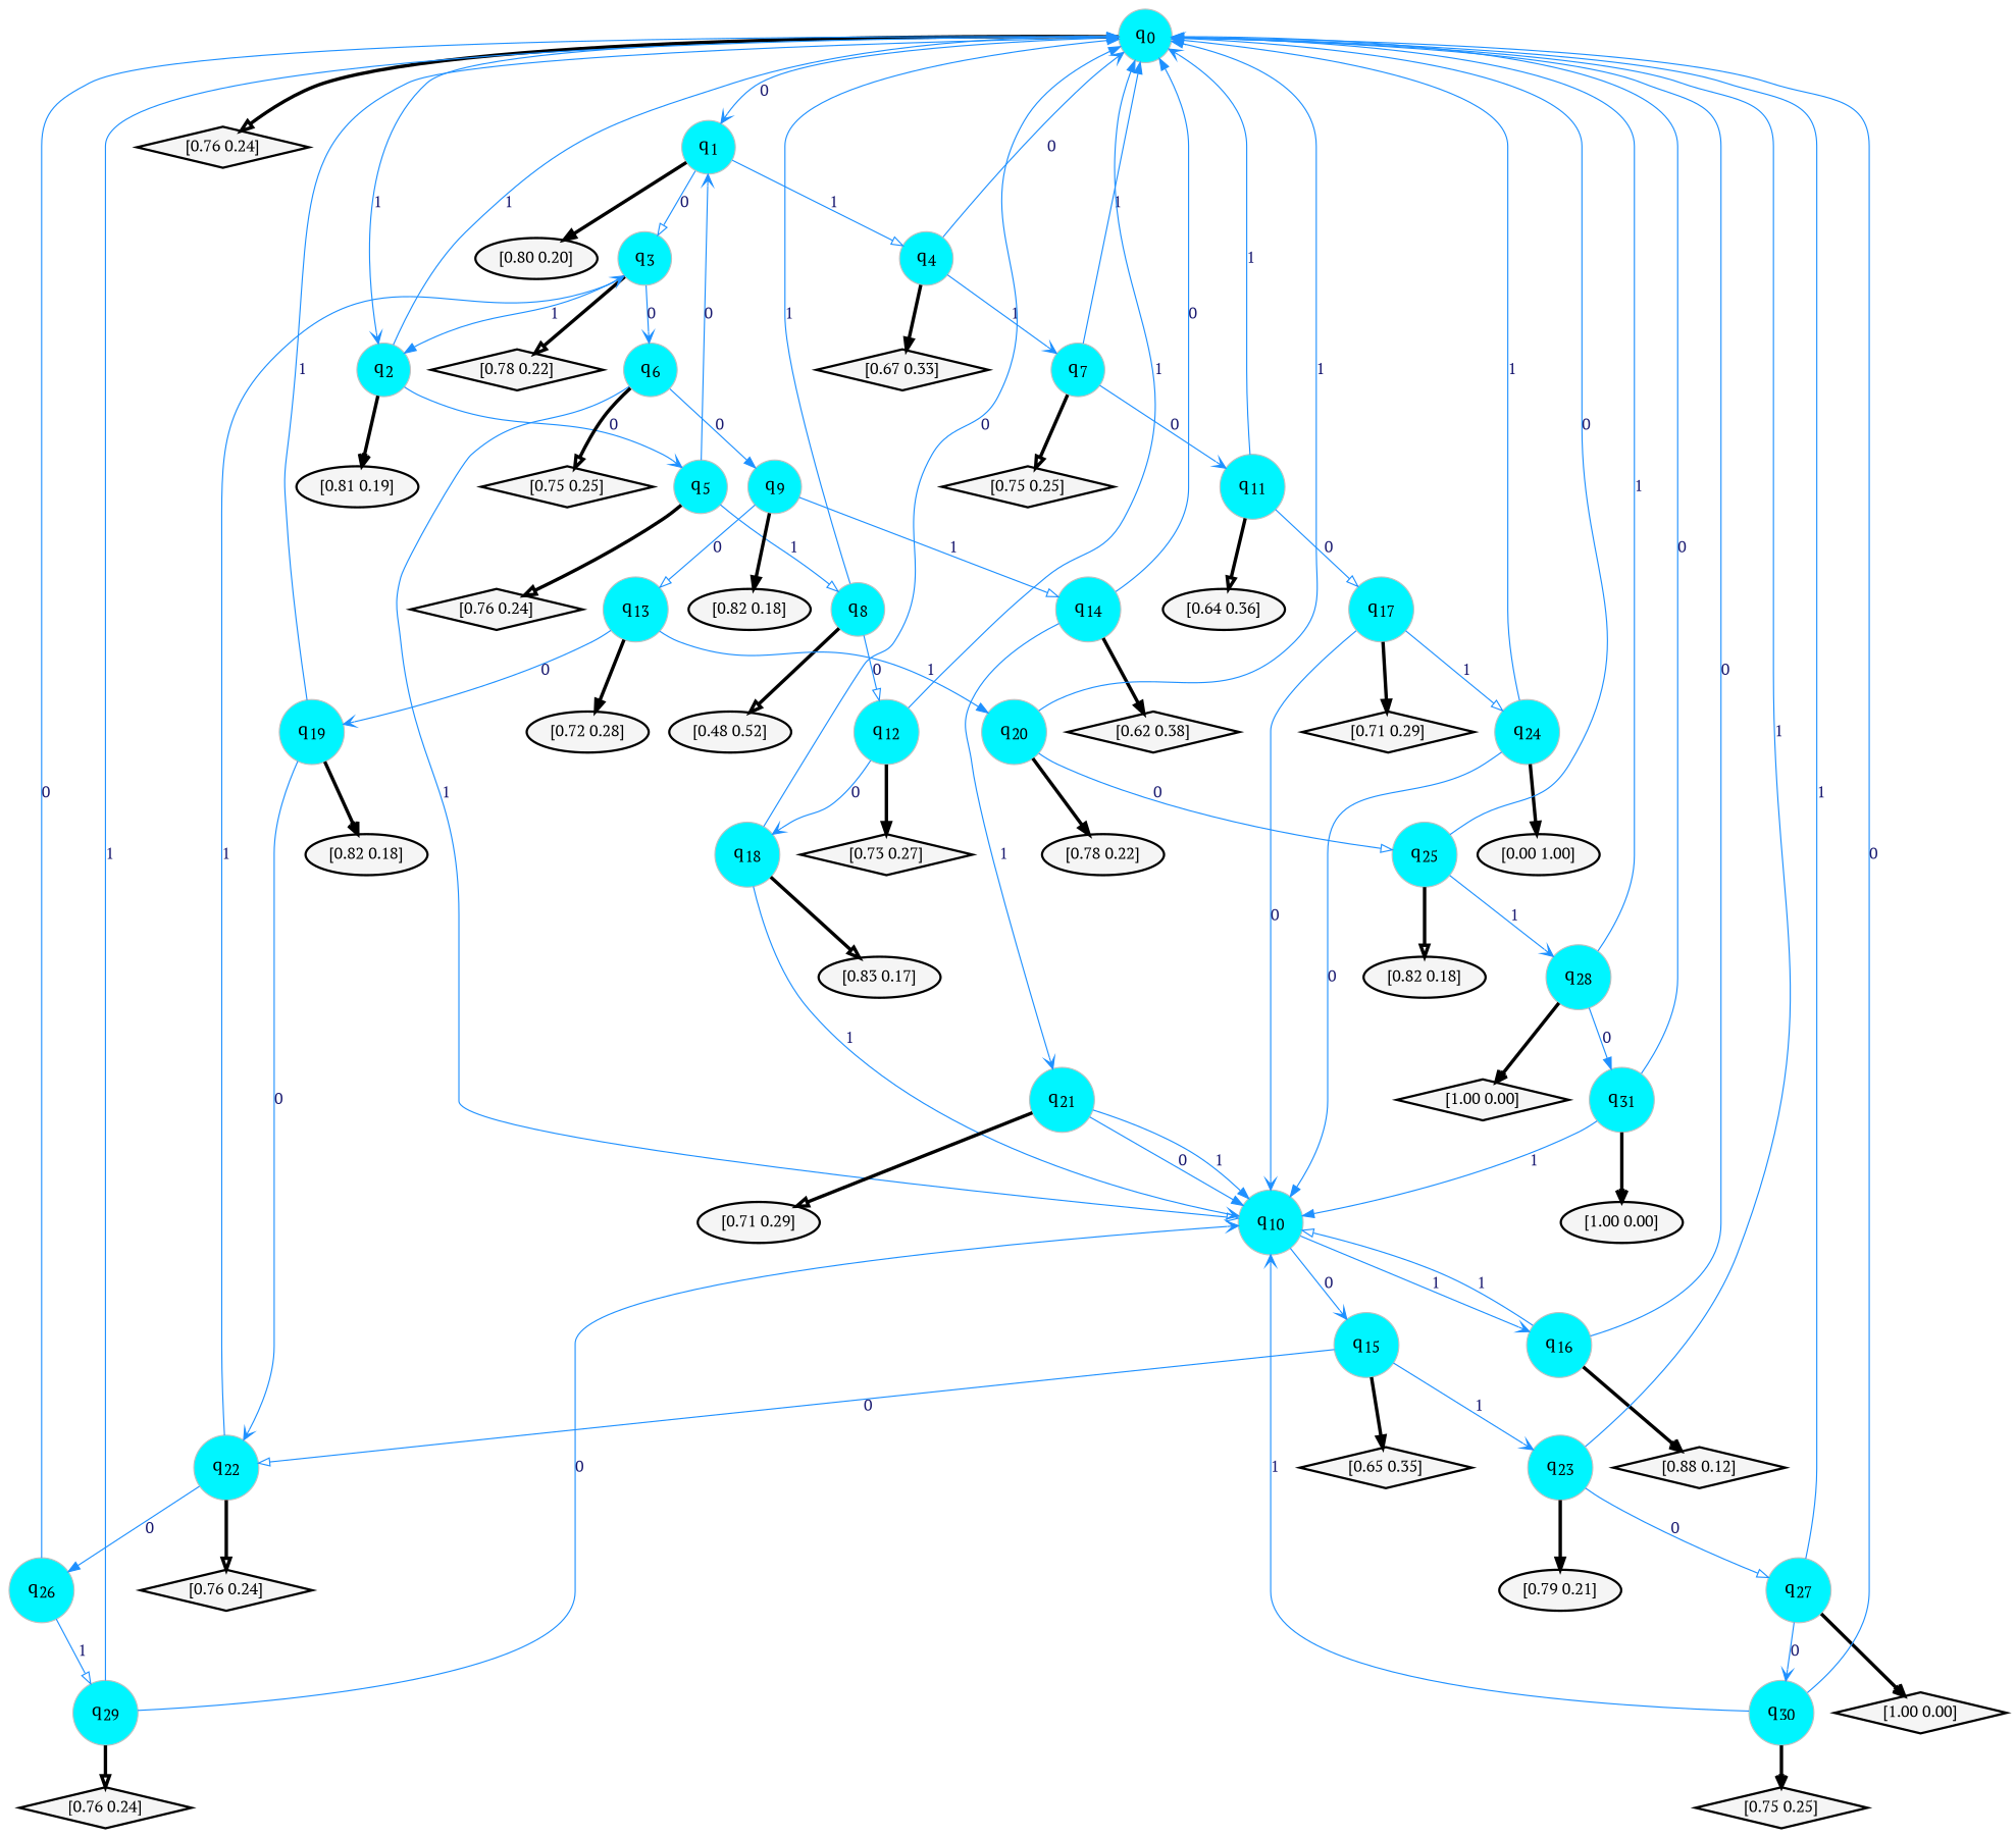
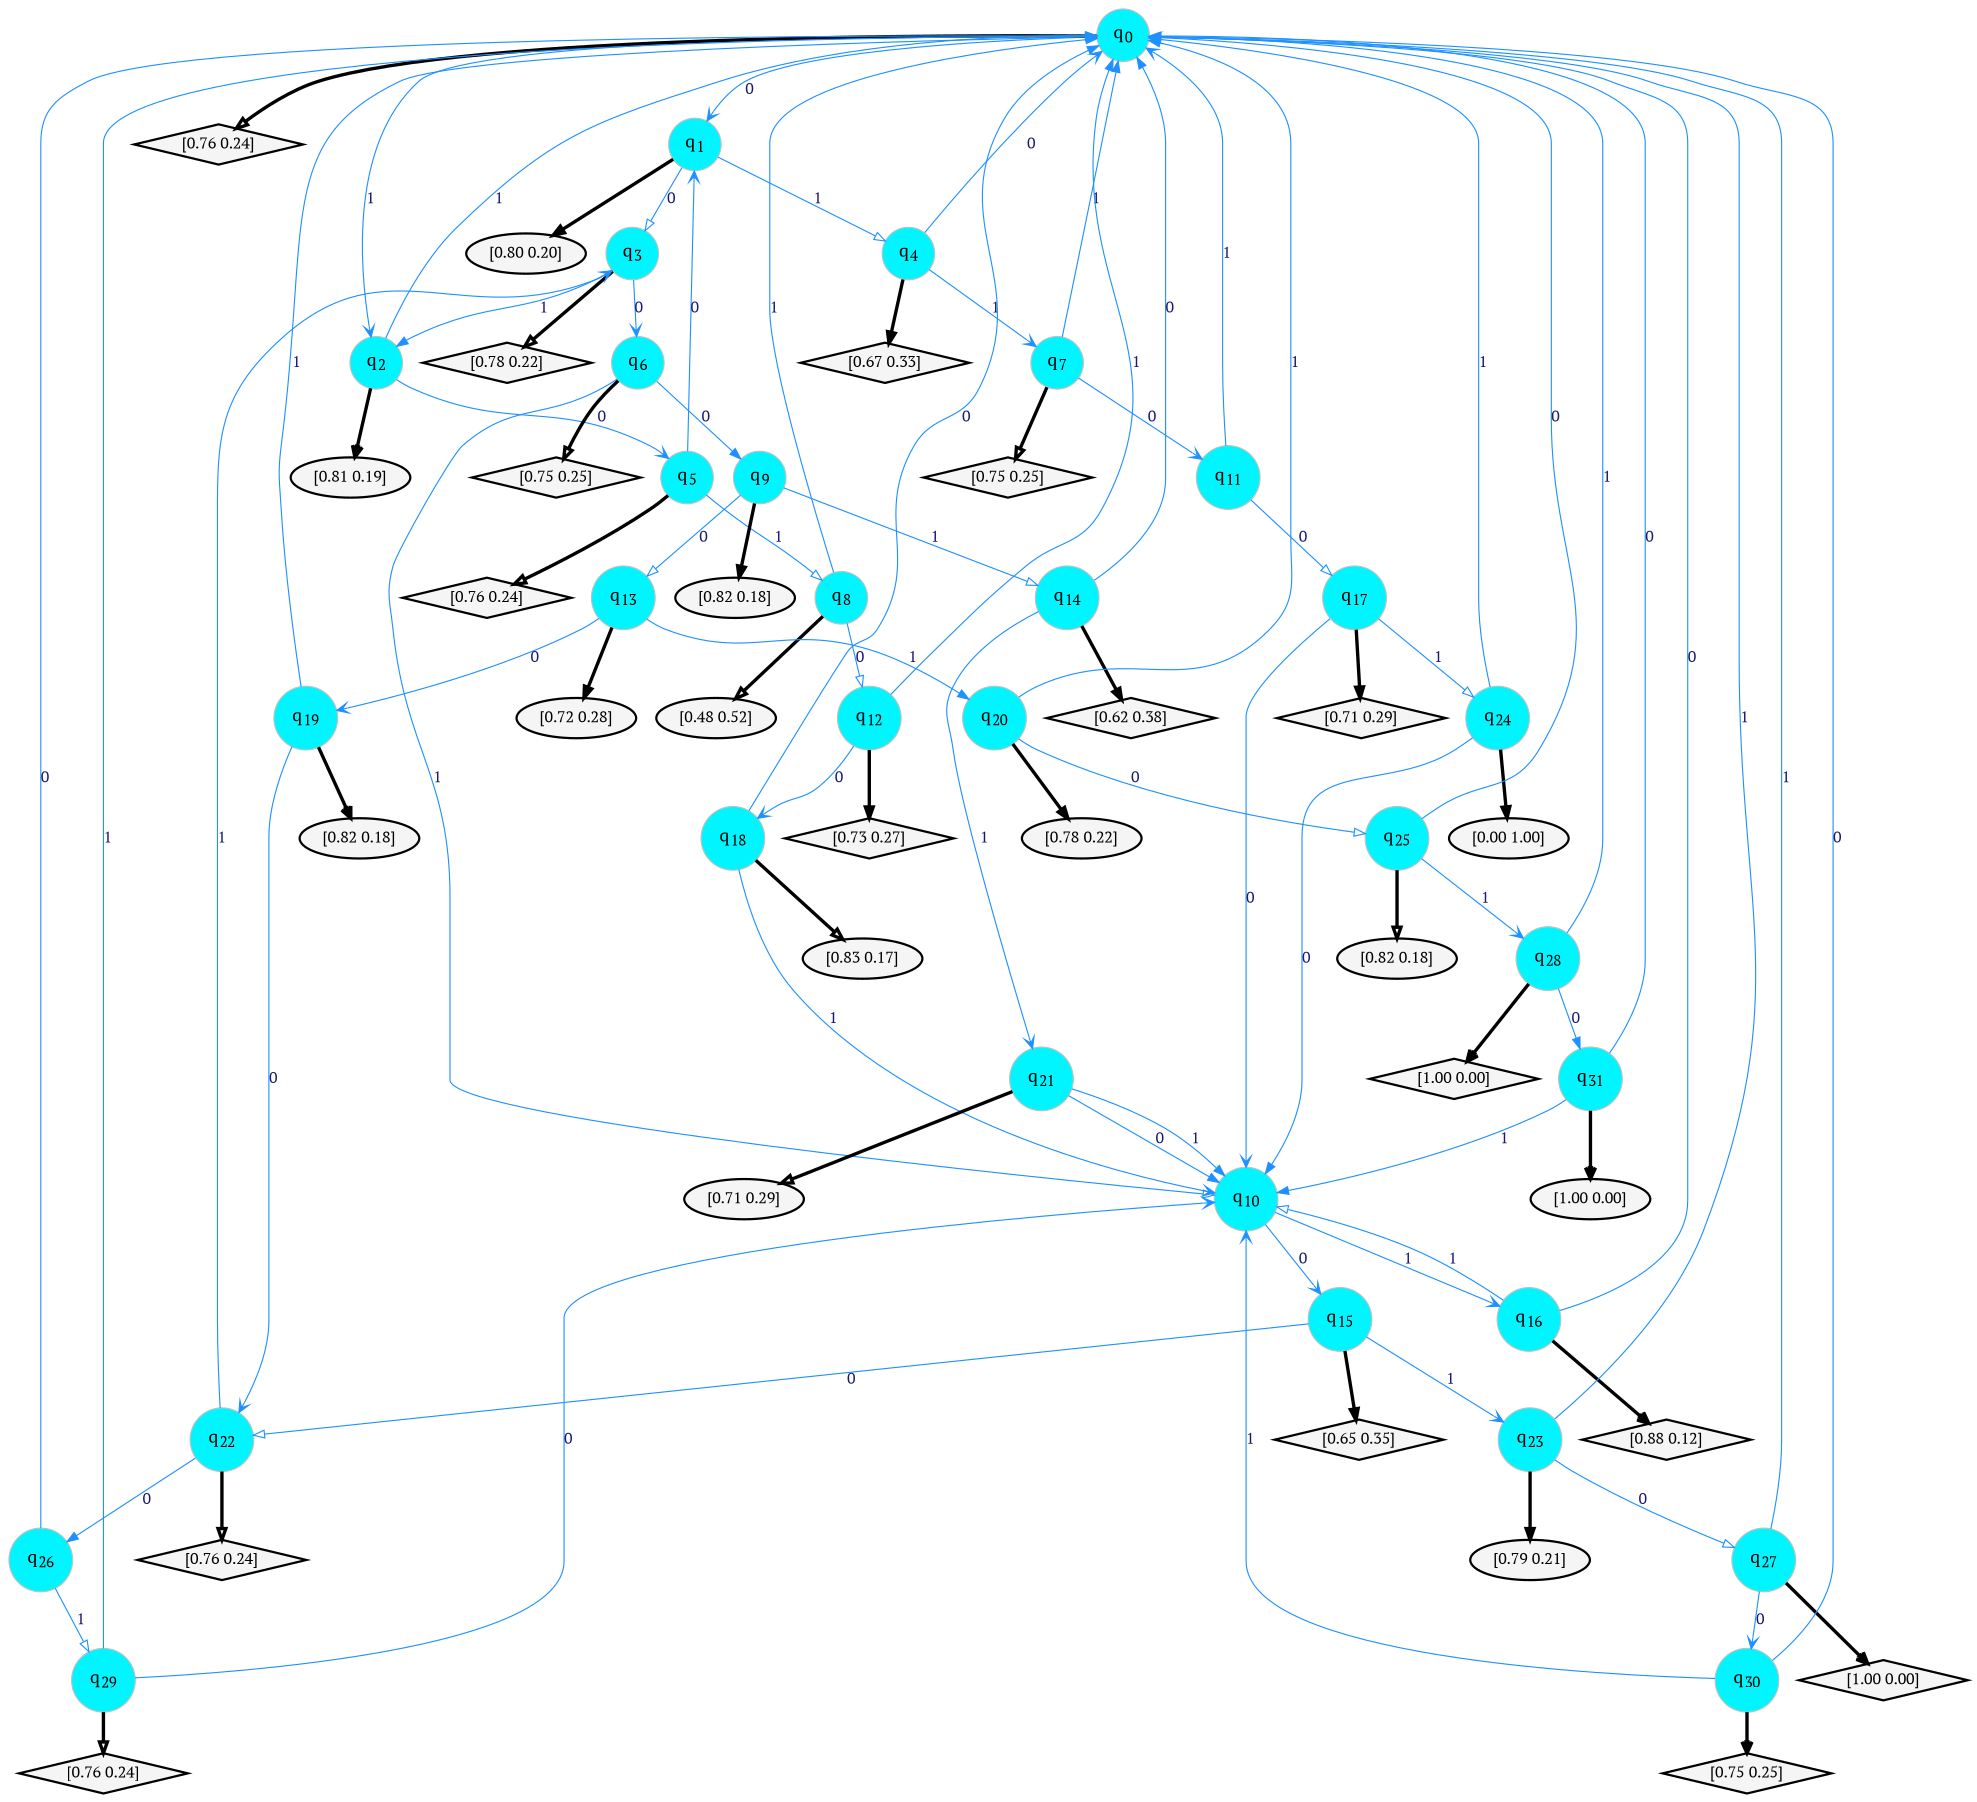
  digraph {
    fontname="PT Serif"
    rankdir=TD
    node [color=gray fillcolor=turquoise1 fontcolor=black fontname="PT Serif" fontsize=16 fontweight=bold shape=circle style=filled]
    edge [arrowhead=normal arrowsize=1 color=dodgerblue1 fontcolor=midnightblue fontname="PT Serif" fontweight=bold penwidth=1 style=solid weight=20]
    n1 [label=<q<SUB>0</SUB>>]
    n2 [label=<q<SUB>1</SUB>>]
    n3 [label=<q<SUB>2</SUB>>]
    n4 [color=black fillcolor=whitesmoke fontsize=14 label="[0.76 0.24]" penwidth=2 shape=diamond]
    n5 [label=<q<SUB>3</SUB>>]
    n6 [label=<q<SUB>4</SUB>>]
    n7 [color=black fillcolor=whitesmoke fontsize=14 label="[0.80 0.20]" penwidth=2 shape=ellipse]
    n8 [label=<q<SUB>5</SUB>>]
    n9 [color=black fillcolor=whitesmoke fontsize=14 label="[0.81 0.19]" penwidth=2 shape=ellipse]
    n10 [label=<q<SUB>6</SUB>>]
    n11 [color=black fillcolor=whitesmoke fontsize=14 label="[0.78 0.22]" penwidth=2 shape=diamond]
    n12 [label=<q<SUB>7</SUB>>]
    n13 [color=black fillcolor=whitesmoke fontsize=14 label="[0.67 0.33]" penwidth=2 shape=diamond]
    n14 [label=<q<SUB>8</SUB>>]
    n15 [color=black fillcolor=whitesmoke fontsize=14 label="[0.76 0.24]" penwidth=2 shape=diamond]
    n16 [label=<q<SUB>9</SUB>>]
    n17 [label=<q<SUB>10</SUB>>]
    n18 [color=black fillcolor=whitesmoke fontsize=14 label="[0.75 0.25]" penwidth=2 shape=diamond]
    n19 [label=<q<SUB>11</SUB>>]
    n20 [color=black fillcolor=whitesmoke fontsize=14 label="[0.75 0.25]" penwidth=2 shape=diamond]
    n21 [label=<q<SUB>12</SUB>>]
    n22 [color=black fillcolor=whitesmoke fontsize=14 label="[0.48 0.52]" penwidth=2 shape=ellipse]
    n23 [label=<q<SUB>13</SUB>>]
    n24 [label=<q<SUB>14</SUB>>]
    n25 [color=black fillcolor=whitesmoke fontsize=14 label="[0.82 0.18]" penwidth=2 shape=ellipse]
    n26 [label=<q<SUB>15</SUB>>]
    n27 [label=<q<SUB>16</SUB>>]
    n28 [label=<q<SUB>17</SUB>>]
-   n29 [color=black fillcolor=whitesmoke fontsize=14 label="[0.64 0.36]" penwidth=2 shape=ellipse]
    n30 [label=<q<SUB>18</SUB>>]
    n31 [color=black fillcolor=whitesmoke fontsize=14 label="[0.73 0.27]" penwidth=2 shape=diamond]
    n32 [label=<q<SUB>19</SUB>>]
    n33 [label=<q<SUB>20</SUB>>]
    n34 [color=black fillcolor=whitesmoke fontsize=14 label="[0.72 0.28]" penwidth=2 shape=ellipse]
    n35 [label=<q<SUB>21</SUB>>]
    n36 [color=black fillcolor=whitesmoke fontsize=14 label="[0.62 0.38]" penwidth=2 shape=diamond]
    n37 [label=<q<SUB>22</SUB>>]
    n38 [label=<q<SUB>23</SUB>>]
    n39 [color=black fillcolor=whitesmoke fontsize=14 label="[0.65 0.35]" penwidth=2 shape=diamond]
    n40 [color=black fillcolor=whitesmoke fontsize=14 label="[0.88 0.12]" penwidth=2 shape=diamond]
    n41 [label=<q<SUB>24</SUB>>]
    n42 [color=black fillcolor=whitesmoke fontsize=14 label="[0.71 0.29]" penwidth=2 shape=diamond]
    n43 [color=black fillcolor=whitesmoke fontsize=14 label="[0.83 0.17]" penwidth=2 shape=ellipse]
    n44 [color=black fillcolor=whitesmoke fontsize=14 label="[0.82 0.18]" penwidth=2 shape=ellipse]
    n45 [label=<q<SUB>25</SUB>>]
    n46 [color=black fillcolor=whitesmoke fontsize=14 label="[0.78 0.22]" penwidth=2 shape=ellipse]
    n47 [color=black fillcolor=whitesmoke fontsize=14 label="[0.71 0.29]" penwidth=2 shape=ellipse]
    n48 [label=<q<SUB>26</SUB>>]
    n49 [color=black fillcolor=whitesmoke fontsize=14 label="[0.76 0.24]" penwidth=2 shape=diamond]
    n50 [label=<q<SUB>27</SUB>>]
    n51 [color=black fillcolor=whitesmoke fontsize=14 label="[0.79 0.21]" penwidth=2 shape=ellipse]
    n52 [color=black fillcolor=whitesmoke fontsize=14 label="[0.00 1.00]" penwidth=2 shape=ellipse]
    n53 [label=<q<SUB>28</SUB>>]
    n54 [color=black fillcolor=whitesmoke fontsize=14 label="[0.82 0.18]" penwidth=2 shape=ellipse]
    n55 [label=<q<SUB>29</SUB>>]
    n56 [label=<q<SUB>30</SUB>>]
    n57 [color=black fillcolor=whitesmoke fontsize=14 label="[1.00 0.00]" penwidth=2 shape=diamond]
    n58 [label=<q<SUB>31</SUB>>]
    n59 [color=black fillcolor=whitesmoke fontsize=14 label="[1.00 0.00]" penwidth=2 shape=diamond]
    n60 [color=black fillcolor=whitesmoke fontsize=14 label="[0.76 0.24]" penwidth=2 shape=diamond]
    n61 [color=black fillcolor=whitesmoke fontsize=14 label="[0.75 0.25]" penwidth=2 shape=diamond]
    n62 [color=black fillcolor=whitesmoke fontsize=14 label="[1.00 0.00]" penwidth=2 shape=ellipse]
    n1 -> n2 [arrowhead=vee label=0]
    n1 -> n3 [arrowhead=vee label=1]
    n1 -> n4 [arrowhead=onormal color=black penwidth=3]
    n2 -> n5 [arrowhead=onormal label=0]
    n2 -> n6 [arrowhead=onormal label=1]
    n2 -> n7 [color=black penwidth=3]
    n3 -> n1 [label=1]
    n3 -> n8 [arrowhead=vee label=0]
    n3 -> n9 [arrowhead=vee color=black penwidth=3]
    n5 -> n3 [label=1]
    n5 -> n10 [arrowhead=vee label=0]
    n5 -> n11 [arrowhead=onormal color=black penwidth=3]
    n6 -> n1 [arrowhead=vee label=0]
    n6 -> n12 [arrowhead=vee label=1]
    n6 -> n13 [color=black penwidth=3]
    n8 -> n2 [arrowhead=vee label=0]
    n8 -> n14 [arrowhead=onormal label=1]
    n8 -> n15 [arrowhead=onormal color=black penwidth=3]
    n10 -> n16 [label=0]
    n10 -> n17 [arrowhead=onormal label=1]
    n10 -> n18 [arrowhead=onormal color=black penwidth=3]
    n12 -> n1 [label=1]
    n12 -> n19 [arrowhead=vee label=0]
    n12 -> n20 [arrowhead=onormal color=black penwidth=3]
    n14 -> n1 [label=1]
    n14 -> n21 [arrowhead=onormal label=0]
    n14 -> n22 [arrowhead=onormal color=black penwidth=3]
    n16 -> n23 [arrowhead=onormal label=0]
    n16 -> n24 [arrowhead=onormal label=1]
    n16 -> n25 [color=black penwidth=3]
    n17 -> n26 [arrowhead=vee label=0]
    n17 -> n27 [arrowhead=vee label=1]
    n19 -> n1 [arrowhead=vee label=1]
    n19 -> n28 [arrowhead=onormal label=0]
-   n19 -> n29 [arrowhead=onormal color=black penwidth=3]
    n21 -> n1 [label=1]
    n21 -> n30 [arrowhead=vee label=0]
    n21 -> n31 [color=black penwidth=3]
    n23 -> n32 [arrowhead=vee label=0]
    n23 -> n33 [label=1]
    n23 -> n34 [color=black penwidth=3]
    n24 -> n1 [label=0]
    n24 -> n35 [arrowhead=vee label=1]
    n24 -> n36 [color=black penwidth=3]
    n26 -> n37 [arrowhead=onormal label=0]
    n26 -> n38 [arrowhead=vee label=1]
    n26 -> n39 [color=black penwidth=3]
    n27 -> n1 [arrowhead=onormal label=0]
    n27 -> n17 [arrowhead=onormal label=1]
    n27 -> n40 [arrowhead=vee color=black penwidth=3]
    n28 -> n17 [arrowhead=vee label=0]
    n28 -> n41 [arrowhead=onormal label=1]
    n28 -> n42 [color=black penwidth=3]
    n30 -> n1 [label=0]
    n30 -> n17 [arrowhead=vee label=1]
    n30 -> n43 [arrowhead=onormal color=black penwidth=3]
    n32 -> n1 [arrowhead=onormal label=1]
    n32 -> n37 [arrowhead=vee label=0]
    n32 -> n44 [arrowhead=vee color=black penwidth=3]
    n33 -> n1 [label=1]
    n33 -> n45 [arrowhead=onormal label=0]
    n33 -> n46 [color=black penwidth=3]
    n35 -> n17 [label=0]
    n35 -> n17 [label=1]
    n35 -> n47 [arrowhead=onormal color=black penwidth=3]
    n37 -> n5 [arrowhead=vee label=1]
    n37 -> n48 [label=0]
    n37 -> n49 [arrowhead=onormal color=black penwidth=3]
    n38 -> n1 [label=1]
    n38 -> n50 [arrowhead=onormal label=0]
    n38 -> n51 [color=black penwidth=3]
    n41 -> n1 [label=1]
    n41 -> n17 [label=0]
    n41 -> n52 [color=black penwidth=3]
    n45 -> n1 [arrowhead=vee label=0]
    n45 -> n53 [arrowhead=vee label=1]
    n45 -> n54 [arrowhead=onormal color=black penwidth=3]
    n48 -> n1 [arrowhead=onormal label=0]
    n48 -> n55 [arrowhead=onormal label=1]
    n50 -> n1 [label=1]
    n50 -> n56 [arrowhead=vee label=0]
    n50 -> n57 [arrowhead=vee color=black penwidth=3]
    n53 -> n1 [label=1]
    n53 -> n58 [label=0]
    n53 -> n59 [arrowhead=vee color=black penwidth=3]
    n55 -> n1 [arrowhead=onormal label=1]
    n55 -> n17 [arrowhead=vee label=0]
    n55 -> n60 [arrowhead=onormal color=black penwidth=3]
    n56 -> n1 [label=0]
    n56 -> n17 [arrowhead=vee label=1]
    n56 -> n61 [arrowhead=vee color=black penwidth=3]
    n58 -> n1 [label=0]
    n58 -> n17 [label=1]
    n58 -> n62 [arrowhead=vee color=black penwidth=3]
  }
